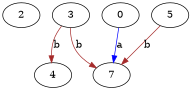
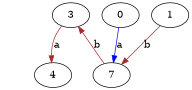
  strict digraph {
    edge [color=brown]
-   2
    3
    4
    7
    0
-   1 [label=5]
-   3 -> 4 [label=b]
-   3 -> 7 [label=b]
+   1
+   3 -> 4 [label=a]
+   7 -> 3 [label=b]
    0 -> 7 [color=blue label=a]
    1 -> 7 [label=b]
  }
